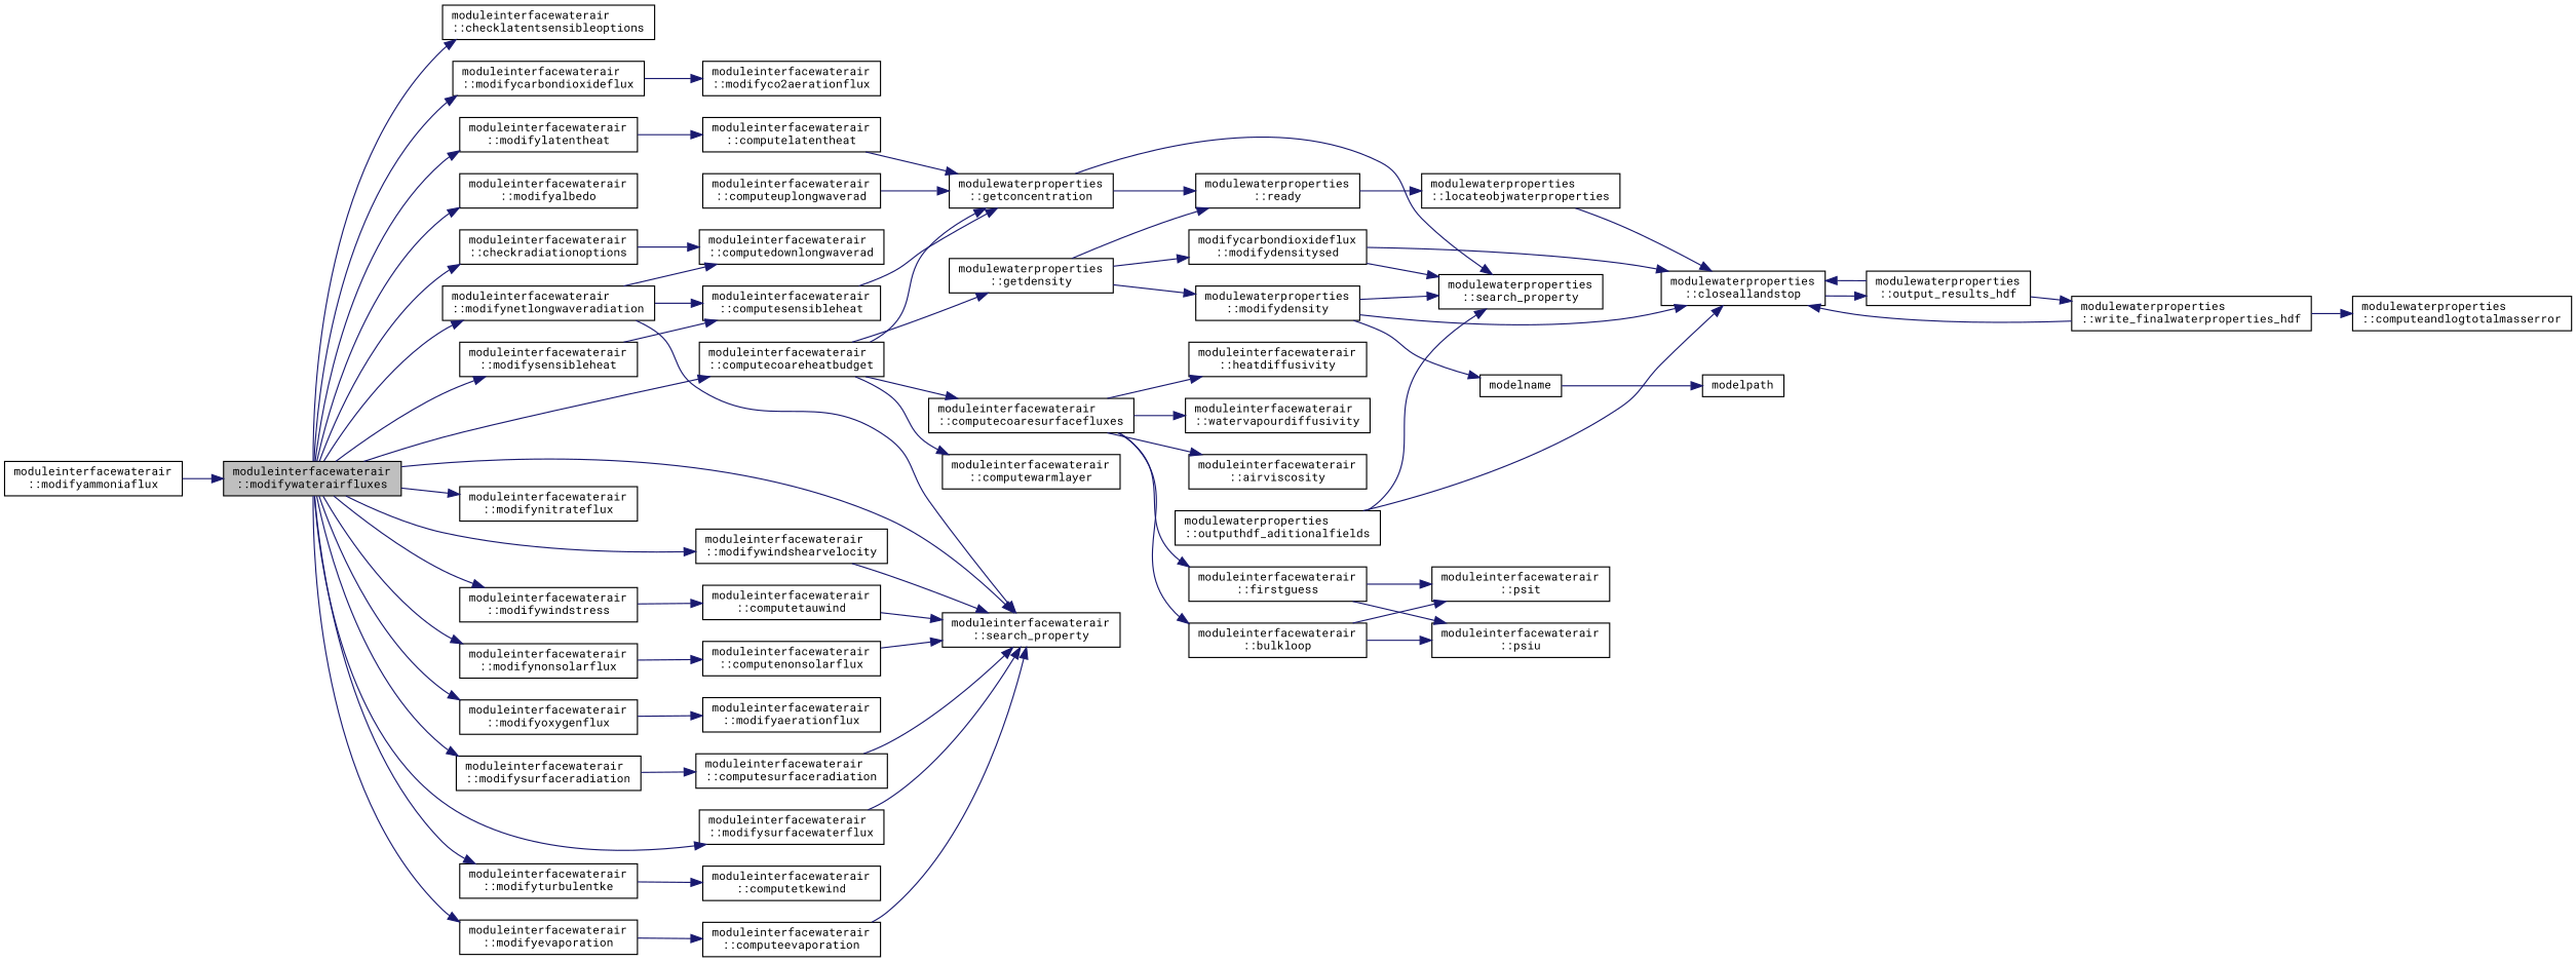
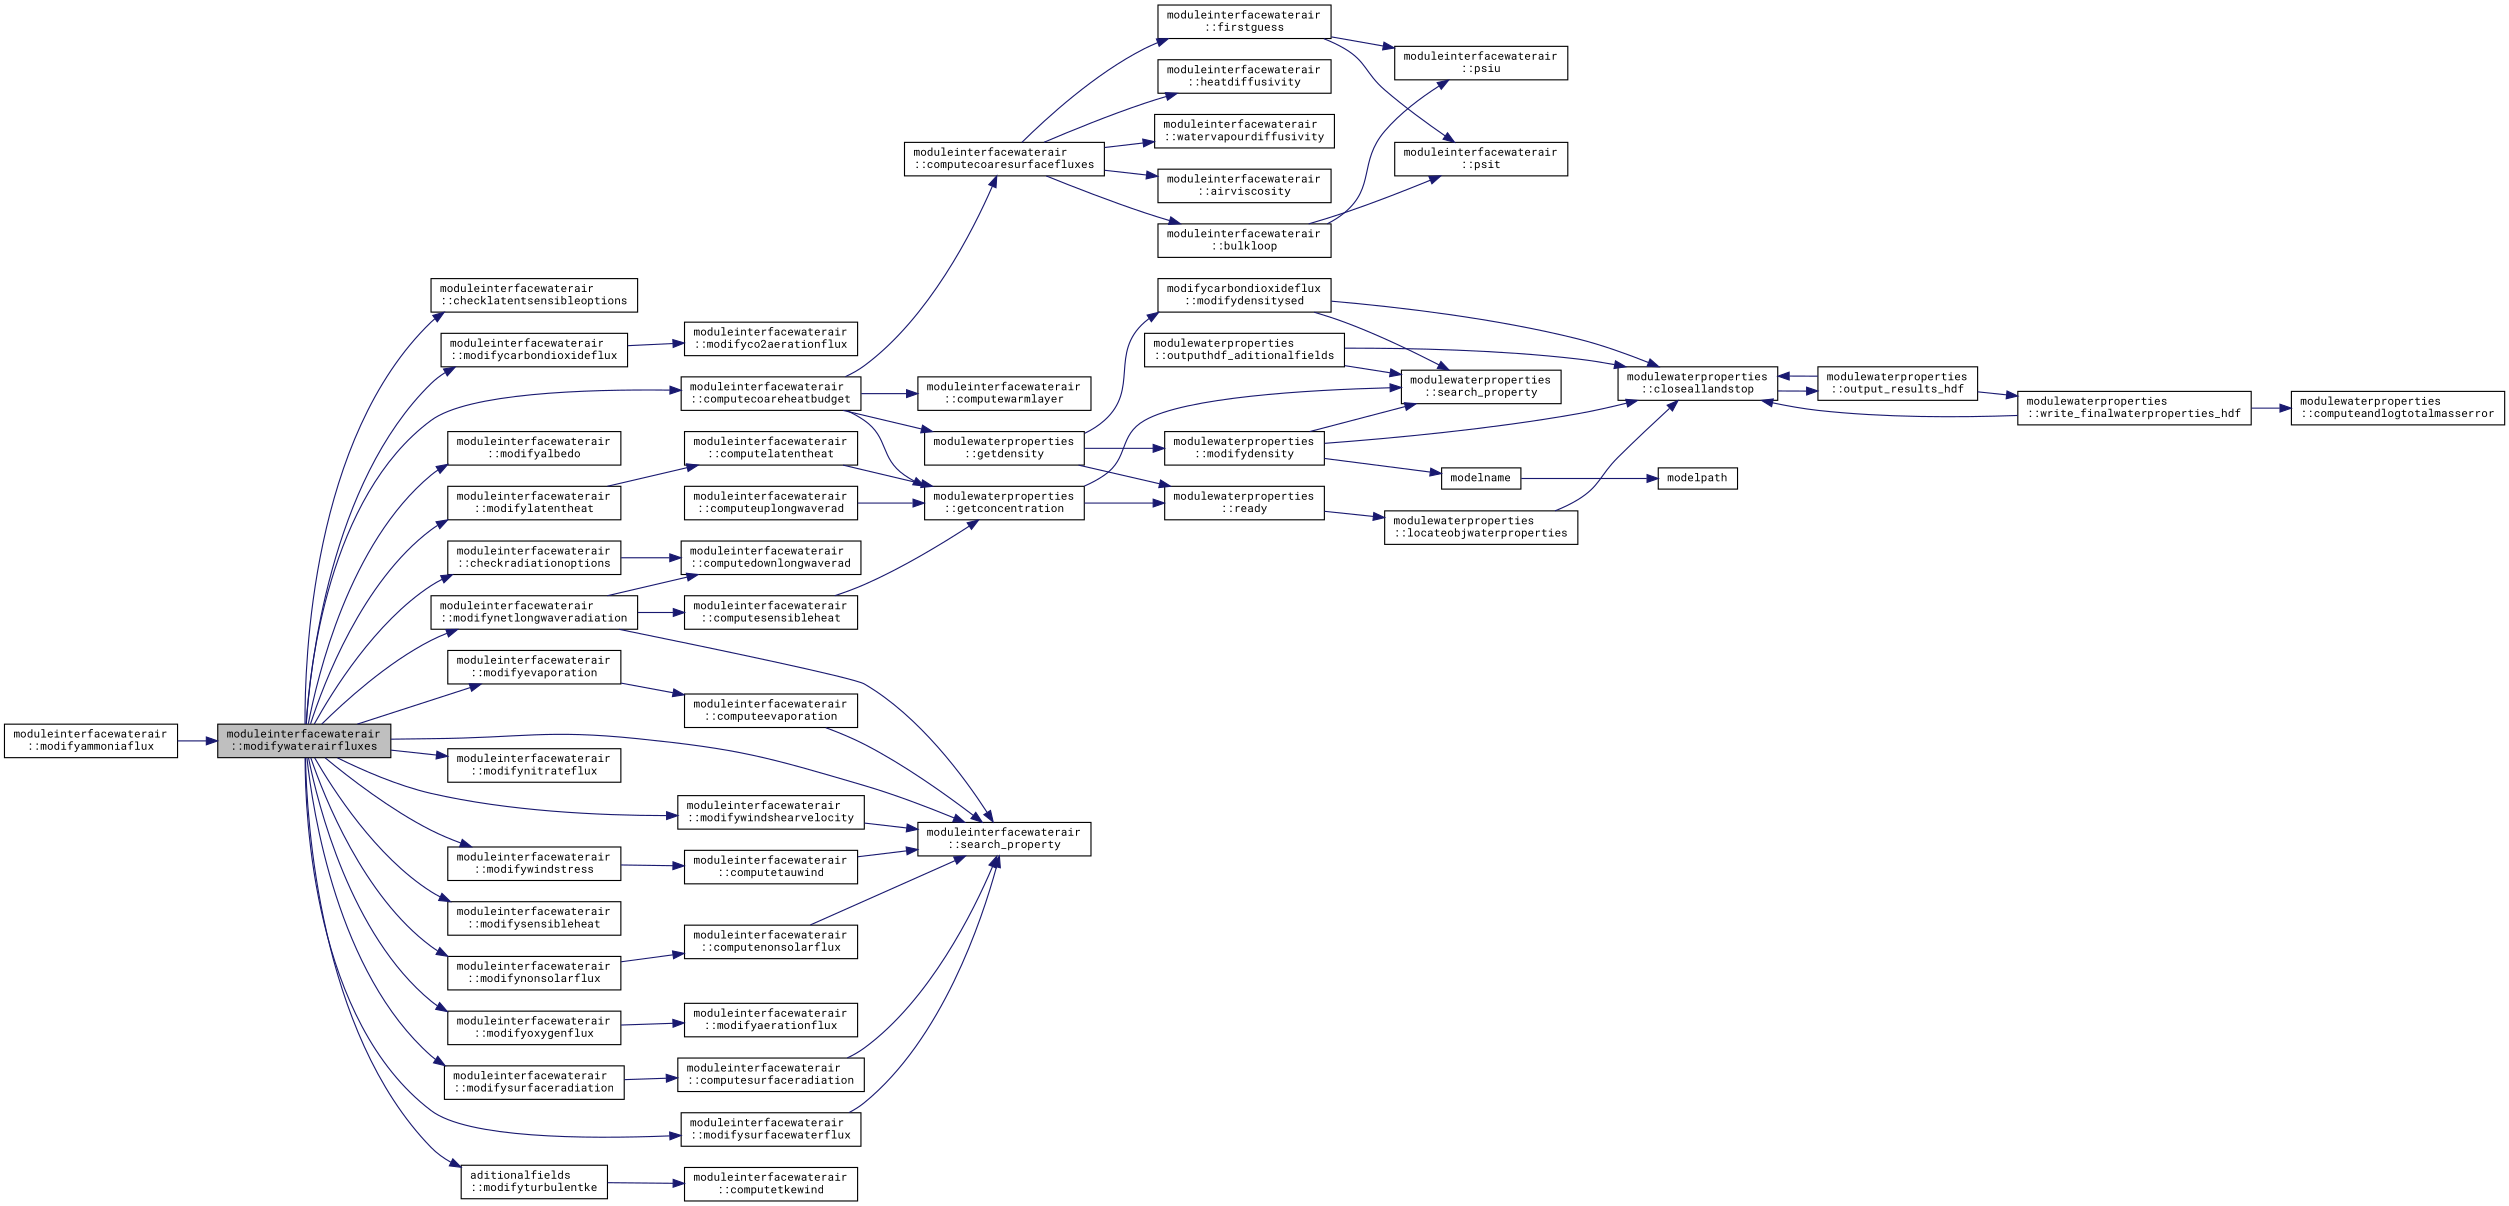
  digraph {
    fontname="Roboto Mono"
    rankdir=LR
    node [color=black fillcolor=white fontname="Roboto Mono" fontsize=10 shape=record style=filled]
    edge [color=midnightblue fontname="Roboto Mono" fontsize=10 labelfontname=Helvetica labelfontsize=10 style=solid]
    n1 [fillcolor=grey75 fontcolor=black height=0.2 label="moduleinterfacewaterair\l::modifywaterairfluxes" width=0.4]
    n2 [height=0.2 label="moduleinterfacewaterair\l::checklatentsensibleoptions" width=0.4]
    n3 [height=0.2 label="moduleinterfacewaterair\l::checkradiationoptions" width=0.4]
    n4 [height=0.2 label="moduleinterfacewaterair\l::computecoareheatbudget" width=0.4]
    n5 [height=0.2 label="moduleinterfacewaterair\l::modifyalbedo" width=0.4]
    n6 [height=0.2 label="moduleinterfacewaterair\l::modifycarbondioxideflux" width=0.4]
    n7 [height=0.2 label="moduleinterfacewaterair\l::modifyevaporation" width=0.4]
    n8 [height=0.2 label="moduleinterfacewaterair\l::search_property" width=0.4]
    n9 [height=0.2 label="moduleinterfacewaterair\l::modifylatentheat" width=0.4]
    n10 [height=0.2 label="moduleinterfacewaterair\l::modifynetlongwaveradiation" width=0.4]
    n11 [height=0.2 label="moduleinterfacewaterair\l::modifynitrateflux" width=0.4]
    n12 [height=0.2 label="moduleinterfacewaterair\l::modifynonsolarflux" width=0.4]
    n13 [height=0.2 label="moduleinterfacewaterair\l::modifyoxygenflux" width=0.4]
    n14 [height=0.2 label="moduleinterfacewaterair\l::modifysensibleheat" width=0.4]
    n15 [height=0.2 label="moduleinterfacewaterair\l::modifysurfaceradiation" width=0.4]
    n16 [height=0.2 label="moduleinterfacewaterair\l::modifysurfacewaterflux" width=0.4]
-   n17 [height=0.2 label="moduleinterfacewaterair\l::modifyturbulentke" width=0.4]
+   n17 [height=0.2 label="aditionalfields\l::modifyturbulentke" width=0.4]
    n18 [height=0.2 label="moduleinterfacewaterair\l::modifywindshearvelocity" width=0.4]
    n19 [height=0.2 label="moduleinterfacewaterair\l::modifywindstress" width=0.4]
    n20 [height=0.2 label="moduleinterfacewaterair\l::computedownlongwaverad" width=0.4]
    n21 [height=0.2 label="moduleinterfacewaterair\l::computecoaresurfacefluxes" width=0.4]
    n22 [height=0.2 label="moduleinterfacewaterair\l::computewarmlayer" width=0.4]
    n23 [height=0.2 label="modulewaterproperties\l::getconcentration" width=0.4]
    n24 [height=0.2 label="modulewaterproperties\l::getdensity" width=0.4]
    n25 [height=0.2 label="moduleinterfacewaterair\l::modifyammoniaflux" width=0.4]
    n26 [height=0.2 label="moduleinterfacewaterair\l::modifyco2aerationflux" width=0.4]
    n27 [height=0.2 label="moduleinterfacewaterair\l::computeevaporation" width=0.4]
    n28 [height=0.2 label="moduleinterfacewaterair\l::computelatentheat" width=0.4]
    n29 [height=0.2 label="moduleinterfacewaterair\l::computesensibleheat" width=0.4]
    n30 [height=0.2 label="moduleinterfacewaterair\l::computenonsolarflux" width=0.4]
    n31 [height=0.2 label="moduleinterfacewaterair\l::modifyaerationflux" width=0.4]
    n32 [height=0.2 label="moduleinterfacewaterair\l::computesurfaceradiation" width=0.4]
    n33 [height=0.2 label="moduleinterfacewaterair\l::computetkewind" width=0.4]
    n34 [height=0.2 label="moduleinterfacewaterair\l::computetauwind" width=0.4]
    n35 [height=0.2 label="moduleinterfacewaterair\l::airviscosity" width=0.4]
    n36 [height=0.2 label="moduleinterfacewaterair\l::bulkloop" width=0.4]
    n37 [height=0.2 label="moduleinterfacewaterair\l::firstguess" width=0.4]
    n38 [height=0.2 label="moduleinterfacewaterair\l::heatdiffusivity" width=0.4]
    n39 [height=0.2 label="moduleinterfacewaterair\l::watervapourdiffusivity" width=0.4]
    n40 [height=0.2 label="modulewaterproperties\l::ready" width=0.4]
    n41 [height=0.2 label="modulewaterproperties\l::search_property" width=0.4]
    n42 [height=0.2 label="modulewaterproperties\l::modifydensity" width=0.4]
    n43 [height=0.2 label="modifycarbondioxideflux\l::modifydensitysed" width=0.4]
    n44 [height=0.2 label="moduleinterfacewaterair\l::psit" width=0.4]
    n45 [height=0.2 label="moduleinterfacewaterair\l::psiu" width=0.4]
    n46 [height=0.2 label="modulewaterproperties\l::locateobjwaterproperties" width=0.4]
    n47 [height=0.2 label="modulewaterproperties\l::closeallandstop" width=0.4]
    n48 [height=0.2 label="modulewaterproperties\l::output_results_hdf" width=0.4]
    n49 [height=0.2 label="modulewaterproperties\l::write_finalwaterproperties_hdf" width=0.4]
    n50 [height=0.2 label="modulewaterproperties\l::outputhdf_aditionalfields" width=0.4]
    n51 [height=0.2 label="modulewaterproperties\l::computeandlogtotalmasserror" width=0.4]
    n52 [height=0.2 label=modelname width=0.4]
    n53 [height=0.2 label=modelpath width=0.4]
    n54 [height=0.2 label="moduleinterfacewaterair\l::computeuplongwaverad" width=0.4]
    n1 -> n2
    n1 -> n3
    n1 -> n4
    n1 -> n5
    n1 -> n6
    n1 -> n7
    n1 -> n8
    n1 -> n9
    n1 -> n10
    n1 -> n11
    n1 -> n12
    n1 -> n13
    n1 -> n14
    n1 -> n15
    n1 -> n16
    n1 -> n17
    n1 -> n18
    n1 -> n19
    n3 -> n20
    n4 -> n21
    n4 -> n22
    n4 -> n23
    n4 -> n24
    n6 -> n26
    n7 -> n27
    n9 -> n28
    n10 -> n8
    n10 -> n20
    n10 -> n29
    n12 -> n30
    n13 -> n31
-   n14 -> n29
    n15 -> n32
    n16 -> n8
    n17 -> n33
    n18 -> n8
    n19 -> n34
    n21 -> n35
    n21 -> n36
    n21 -> n37
    n21 -> n38
    n21 -> n39
    n23 -> n40
    n23 -> n41
    n24 -> n40
    n24 -> n42
    n24 -> n43
    n25 -> n1
    n27 -> n8
    n28 -> n23
    n29 -> n23
    n30 -> n8
    n32 -> n8
    n34 -> n8
    n36 -> n44
    n36 -> n45
    n37 -> n44
    n37 -> n45
    n40 -> n46
    n42 -> n41
    n42 -> n47
    n42 -> n52
    n43 -> n41
    n43 -> n47
    n46 -> n47
    n47 -> n48
    n48 -> n47
    n48 -> n49
    n49 -> n47
    n49 -> n51
    n50 -> n41
    n50 -> n47
    n52 -> n53
    n54 -> n23
  }
